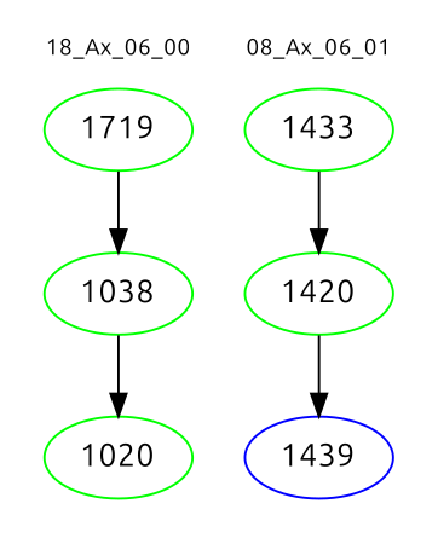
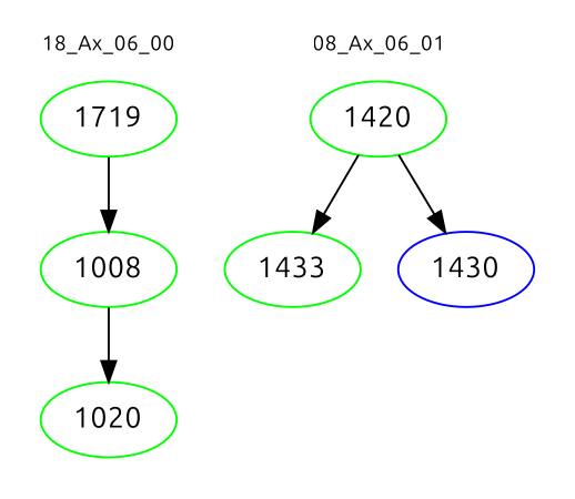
  digraph {
    fontname=Ubuntu
    node [color=green fontname=Ubuntu]
    edge [color=black fontname=Ubuntu]
    n1 [label=1719]
-   n2 [label=1038]
+   n2 [label=1008]
    n3 [label=1020]
    n4 [label=1433]
    n5 [label=1420]
-   n6 [color=blue label=1439]
+   n6 [color=blue label=1430]
    subgraph cluster_1 {
      color=white
      fontsize=10
      label="18_Ax_06_00"
      n1
      n2
      n3
    }
    subgraph cluster_2 {
      color=white
      fontsize=10
      label="08_Ax_06_01"
      n4
      n5
      n6
    }
    n1 -> n2
    n2 -> n3
-   n4 -> n5
+   n5 -> n4
    n5 -> n6
  }
